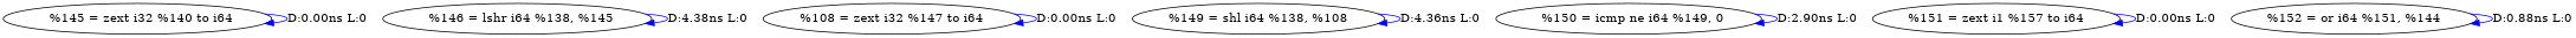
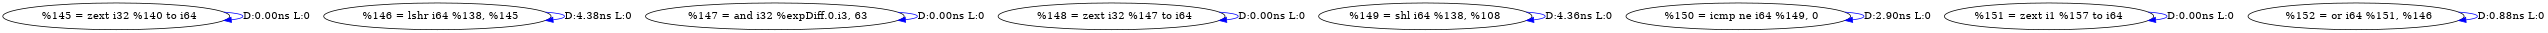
  digraph {
    edge [color=blue]
    n1 [label="  %145 = zext i32 %140 to i64"]
    n2 [label="  %146 = lshr i64 %138, %145"]
-   n4 [label="%108 = zext i32 %147 to i64"]
+   n3 [label="  %147 = and i32 %expDiff.0.i3, 63"]
+   n4 [label="  %148 = zext i32 %147 to i64"]
    n5 [label="%149 = shl i64 %138, %108"]
    n6 [label="  %150 = icmp ne i64 %149, 0"]
    n7 [label="%151 = zext i1 %157 to i64"]
-   n8 [label="%152 = or i64 %151, %144"]
+   n8 [label="  %152 = or i64 %151, %146"]
    n1 -> n1 [label="D:0.00ns L:0"]
    n2 -> n2 [label="D:4.38ns L:0"]
+   n3 -> n3 [label="D:0.00ns L:0"]
    n4 -> n4 [label="D:0.00ns L:0"]
    n5 -> n5 [label="D:4.36ns L:0"]
    n6 -> n6 [label="D:2.90ns L:0"]
    n7 -> n7 [label="D:0.00ns L:0"]
    n8 -> n8 [label="D:0.88ns L:0"]
  }
